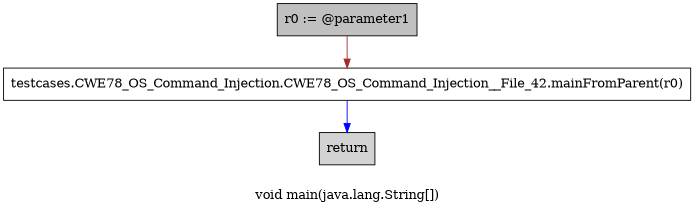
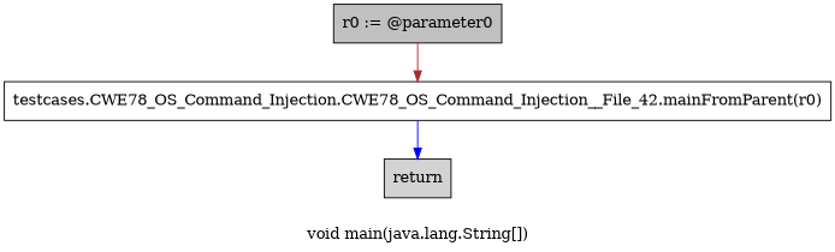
  digraph {
    label="void main(java.lang.String[])"
    node [shape=box style=filled]
-   n1 [fillcolor=gray label="r0 := @parameter1"]
+   n1 [fillcolor=gray label="r0 := @parameter0"]
    n2 [label="testcases.CWE78_OS_Command_Injection.CWE78_OS_Command_Injection__File_42.mainFromParent(r0)" style=""]
    n3 [fillcolor=lightgray label=return]
    n1 -> n2 [color=brown]
    n2 -> n3 [color=blue]
  }
